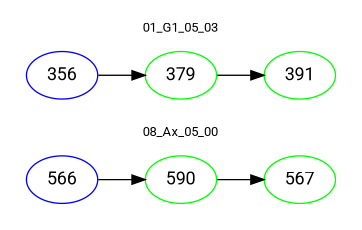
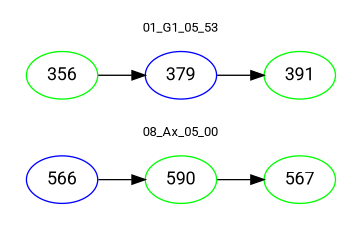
  digraph {
    fontname=Roboto
    rankdir=LR
    node [color=green fontname=Roboto]
    edge [color=black fontname=Roboto]
    n1 [color=blue label=566]
    n2 [label=567]
    n3 [label=590]
-   n4 [label=379]
-   n5 [color=blue label=356]
+   n4 [color=blue label=379]
+   n5 [label=356]
    n6 [label=391]
    subgraph cluster_1 {
      color=white
      fontsize=10
      label="08_Ax_05_00"
      n1
      n2
      n3
    }
    subgraph cluster_2 {
      color=white
      fontsize=10
-     label="01_G1_05_03"
+     label="01_G1_05_53"
      n4
      n5
      n6
    }
    n1 -> n3
    n3 -> n2
    n4 -> n6
    n5 -> n4
  }
